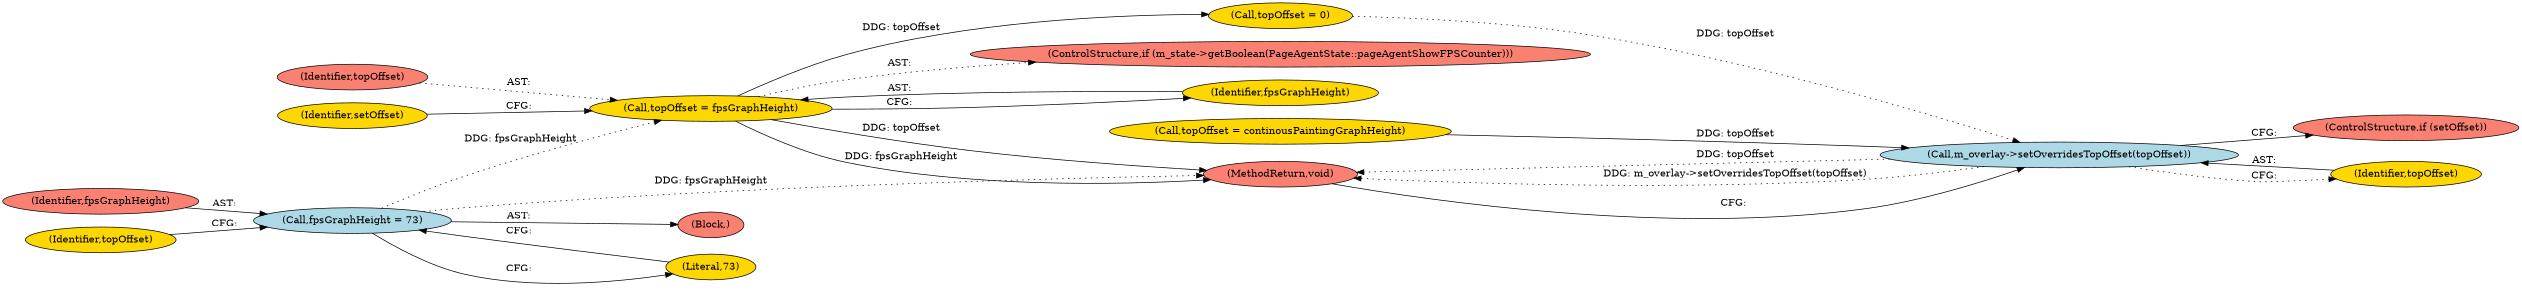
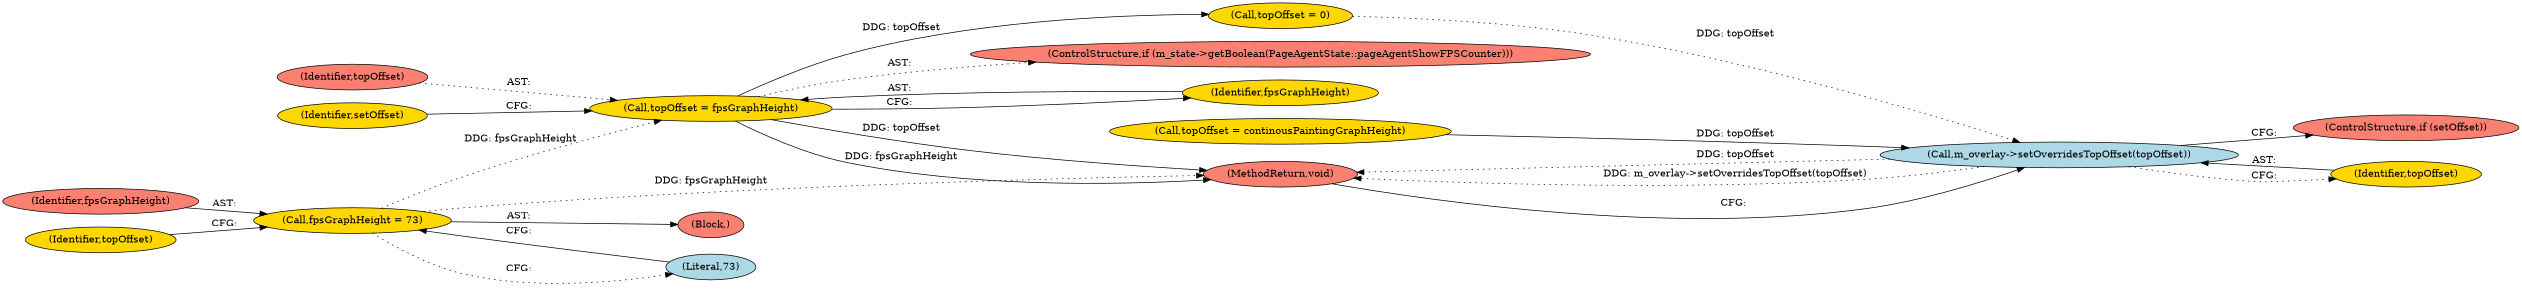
  digraph {
    rankdir=LR
    node [fillcolor=gold style=filled]
    edge [style=solid]
    n1 [label="(Call,topOffset = fpsGraphHeight)"]
    n2 [label="(Identifier,fpsGraphHeight)"]
    n3 [fillcolor=salmon label="(MethodReturn,void)"]
    n4 [fillcolor=salmon label="(ControlStructure,if (m_state->getBoolean(PageAgentState::pageAgentShowFPSCounter)))"]
    n5 [label="(Call,topOffset = 0)"]
    n6 [fillcolor=lightblue label="(Call,m_overlay->setOverridesTopOffset(topOffset))"]
    n7 [fillcolor=salmon label="(ControlStructure,if (setOffset))"]
    n8 [label="(Identifier,topOffset)"]
-   n9 [fillcolor=lightblue label="(Call,fpsGraphHeight = 73)"]
+   n9 [label="(Call,fpsGraphHeight = 73)"]
    n10 [fillcolor=salmon label="(Block,)"]
-   n11 [label="(Literal,73)"]
+   n11 [fillcolor=lightblue label="(Literal,73)"]
    n12 [fillcolor=salmon label="(Identifier,topOffset)"]
    n13 [label="(Call,topOffset = continousPaintingGraphHeight)"]
    n14 [fillcolor=salmon label="(Identifier,fpsGraphHeight)"]
    n15 [label="(Identifier,topOffset)"]
    n16 [label="(Identifier,setOffset)"]
    n1 -> n2 [label="CFG: "]
    n1 -> n3 [label="DDG: topOffset"]
    n1 -> n3 [label="DDG: fpsGraphHeight"]
    n1 -> n4 [label="AST: " style=dotted]
    n1 -> n5 [label="DDG: topOffset"]
    n2 -> n1 [label="AST: "]
    n3 -> n6 [label="CFG: "]
    n5 -> n6 [label="DDG: topOffset" style=dotted]
    n6 -> n3 [label="DDG: topOffset" style=dotted]
    n6 -> n3 [label="DDG: m_overlay->setOverridesTopOffset(topOffset)" style=dotted]
    n6 -> n7 [label="CFG: "]
    n6 -> n8 [label="CFG: " style=dotted]
    n8 -> n6 [label="AST: "]
    n9 -> n1 [label="DDG: fpsGraphHeight" style=dotted]
    n9 -> n3 [label="DDG: fpsGraphHeight" style=dotted]
    n9 -> n10 [label="AST: "]
-   n9 -> n11 [label="CFG: "]
+   n9 -> n11 [label="CFG: " style=dotted]
    n11 -> n9 [label="CFG: "]
    n12 -> n1 [label="AST: " style=dotted]
    n13 -> n6 [label="DDG: topOffset"]
    n14 -> n9 [label="AST: "]
    n15 -> n9 [label="CFG: "]
    n16 -> n1 [label="CFG: "]
  }
